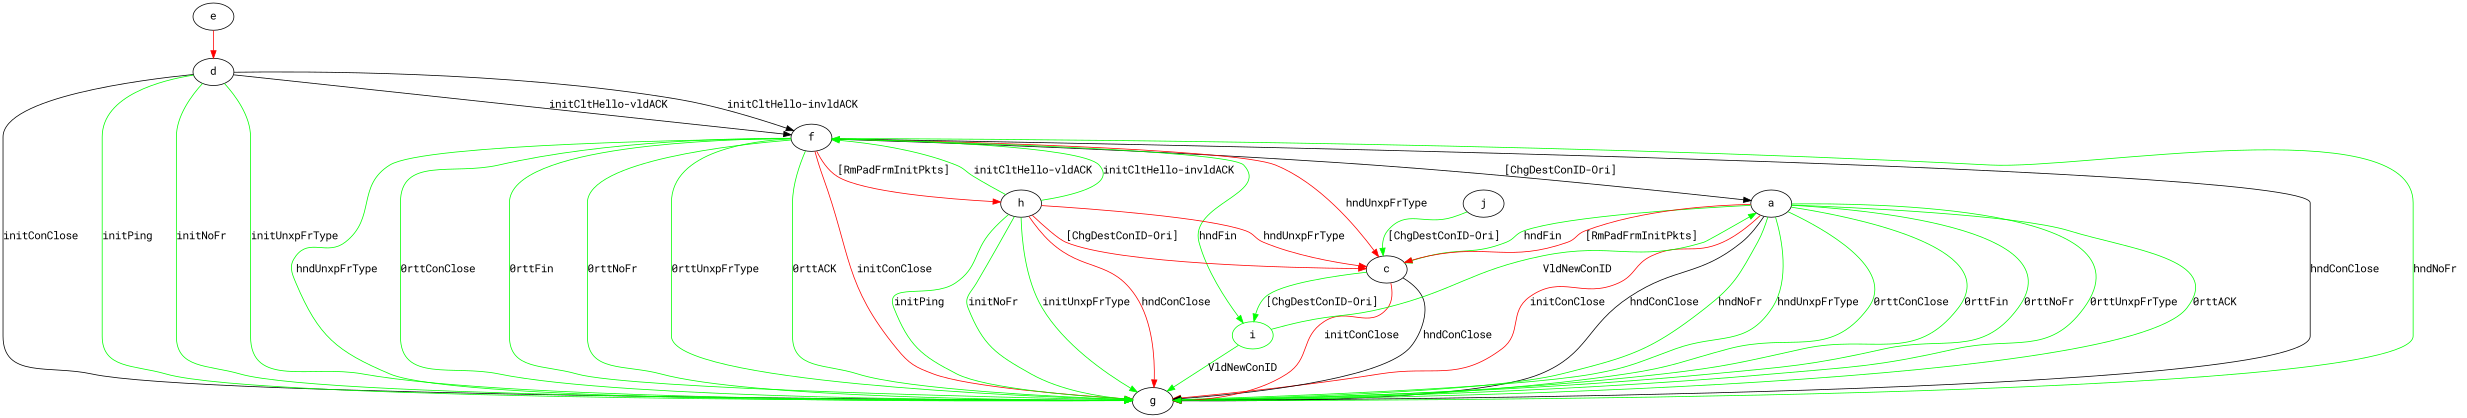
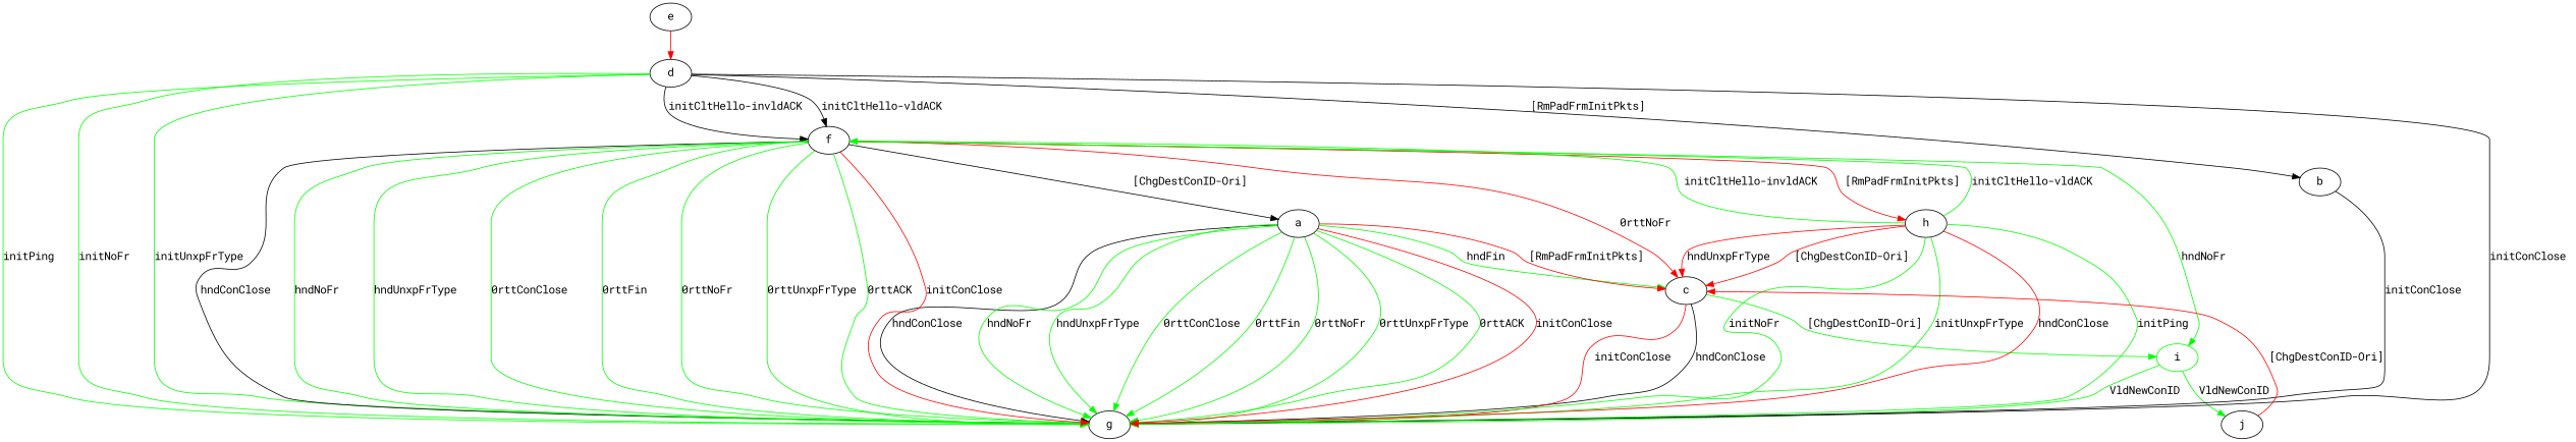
  digraph {
    fontname="Roboto Mono"
    node [fontname="Roboto Mono"]
    edge [color=green fontname="Roboto Mono"]
    a
    c
    g
    i [color=green]
+   b
    d
    f
    h
    j [color=black]
    e
    a -> c [label="hndFin "]
    a -> c [color=red label="[RmPadFrmInitPkts] "]
    a -> g [label="hndConClose " color=""]
    a -> g [label="hndNoFr "]
    a -> g [label="hndUnxpFrType "]
    a -> g [label="0rttConClose "]
    a -> g [label="0rttFin "]
    a -> g [label="0rttNoFr "]
    a -> g [label="0rttUnxpFrType "]
    a -> g [label="0rttACK "]
    a -> g [color=red label="initConClose "]
    c -> g [label="hndConClose " color=""]
    c -> g [color=red label="initConClose "]
    c -> i [label="[ChgDestConID-Ori] "]
    i -> g [label="VldNewConID "]
-   i -> a [label="VldNewConID "]
+   i -> j [label="VldNewConID "]
+   b -> g [label="initConClose " color=""]
    d -> g [label="initConClose " color=""]
    d -> g [label="initPing "]
    d -> g [label="initNoFr "]
    d -> g [label="initUnxpFrType "]
+   d -> b [label="[RmPadFrmInitPkts] " color=""]
    d -> f [label="initCltHello-vldACK " color=""]
    d -> f [label="initCltHello-invldACK " color=""]
    f -> a [label="[ChgDestConID-Ori] " color=""]
-   f -> c [color=red label="hndUnxpFrType "]
+   f -> c [color=red label="0rttNoFr "]
    f -> g [label="hndConClose " color=""]
    f -> g [label="hndNoFr "]
    f -> g [label="hndUnxpFrType "]
    f -> g [label="0rttConClose "]
    f -> g [label="0rttFin "]
    f -> g [label="0rttNoFr "]
    f -> g [label="0rttUnxpFrType "]
    f -> g [label="0rttACK "]
    f -> g [color=red label="initConClose "]
-   f -> i [label="hndFin "]
+   f -> i [label="hndNoFr "]
    f -> h [color=red label="[RmPadFrmInitPkts] "]
    h -> c [color=red label="hndUnxpFrType "]
    h -> c [color=red label="[ChgDestConID-Ori] "]
    h -> g [label="initPing "]
    h -> g [label="initNoFr "]
    h -> g [label="initUnxpFrType "]
    h -> g [color=red label="hndConClose "]
    h -> f [label="initCltHello-vldACK "]
    h -> f [label="initCltHello-invldACK "]
-   j -> c [label="[ChgDestConID-Ori] "]
+   j -> c [color=red label="[ChgDestConID-Ori] "]
    e -> d [color=red]
  }
